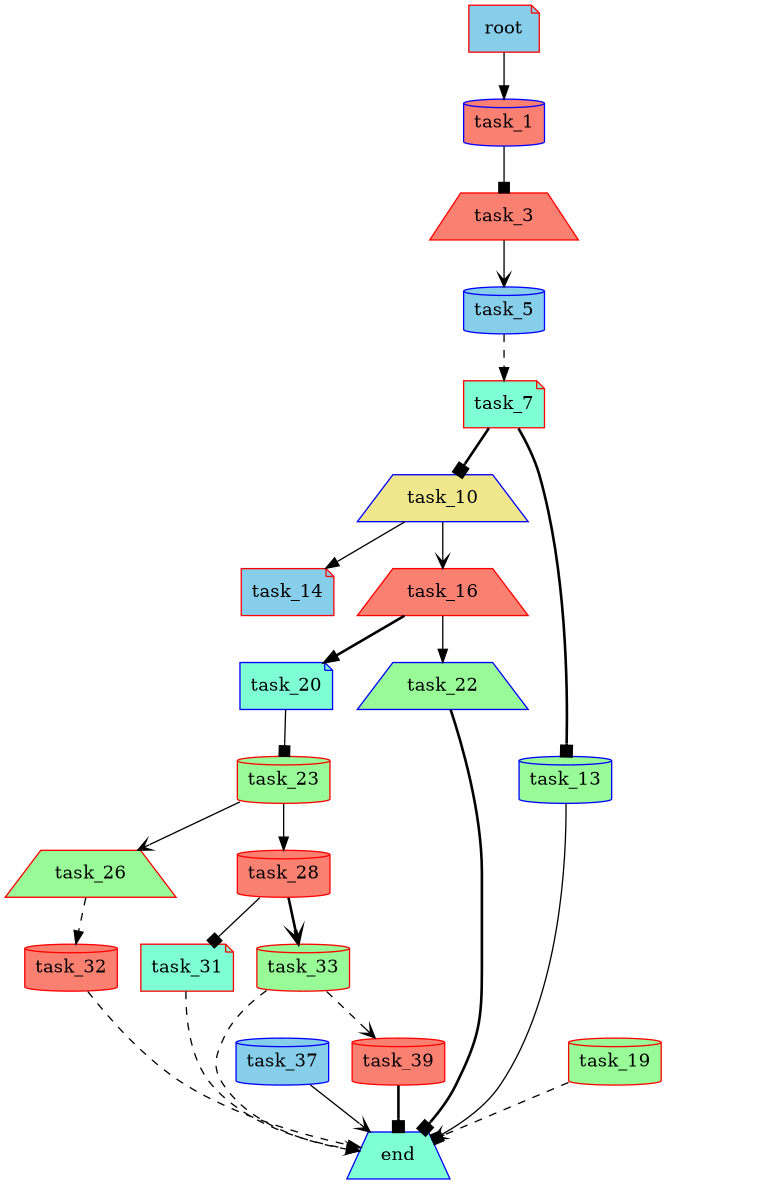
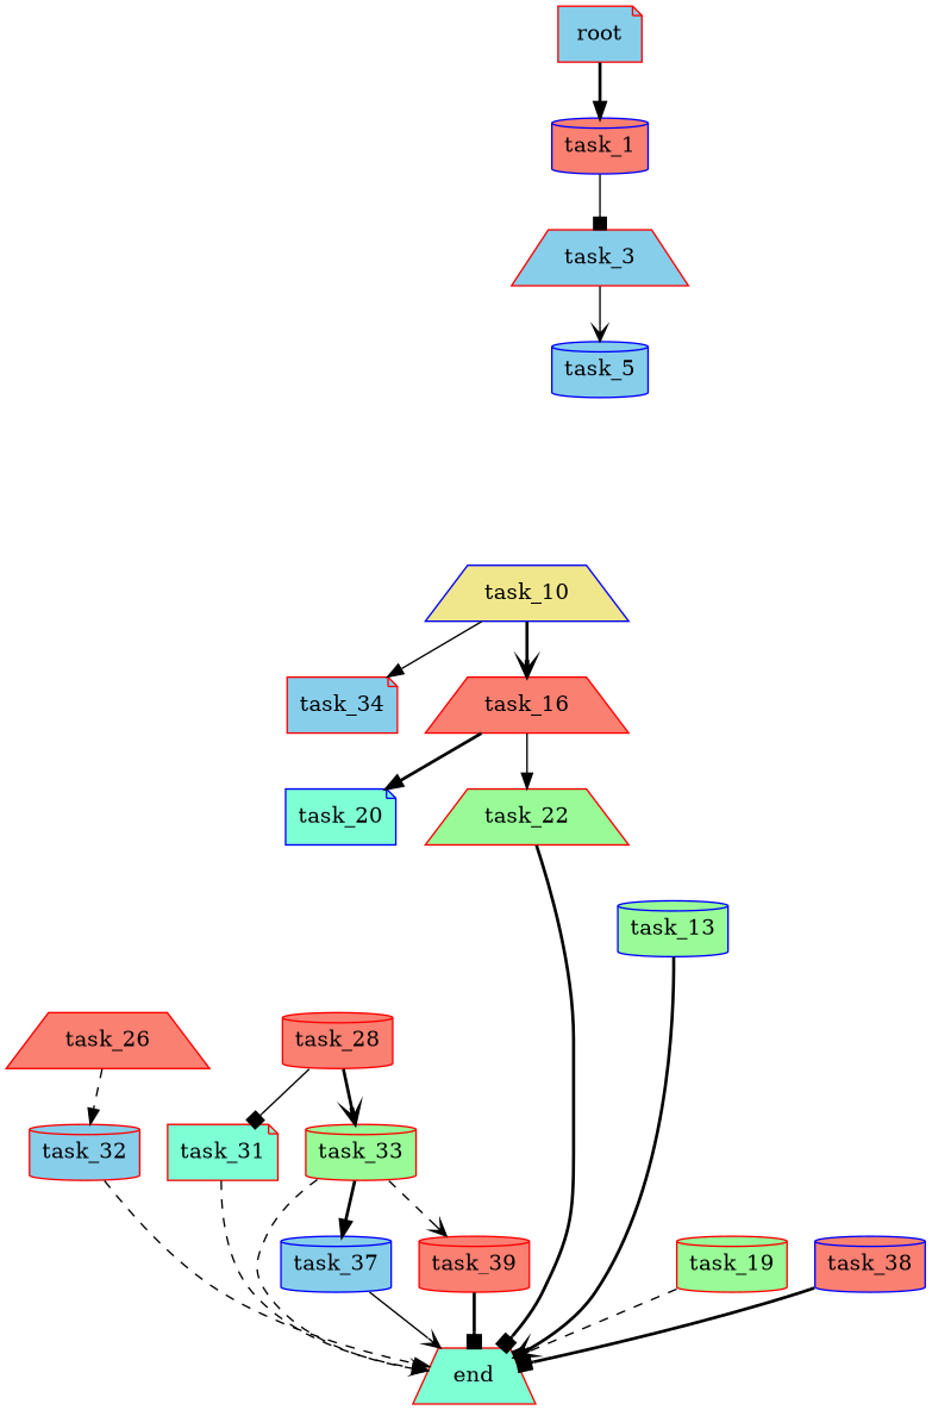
  digraph {
    node [color=red fillcolor=skyblue shape=cylinder style=filled]
    edge [arrowhead=normal style=bold]
    root [shape=note]
    task_1 [color=blue fillcolor=salmon]
-   task_3 [fillcolor=salmon shape=trapezium]
+   task_3 [shape=trapezium]
    task_5 [color=blue]
-   task_7 [fillcolor=aquamarine shape=note]
    task_10 [color=blue fillcolor=khaki shape=trapezium]
    task_13 [color=blue fillcolor=palegreen]
-   task_14 [shape=note]
+   task_14 [shape=note label=task_34]
    task_16 [fillcolor=salmon shape=trapezium]
-   end [color=blue fillcolor=aquamarine shape=trapezium]
+   end [fillcolor=aquamarine shape=trapezium]
    task_20 [color=blue fillcolor=aquamarine shape=note]
-   task_22 [color=blue fillcolor=palegreen shape=trapezium]
+   task_22 [fillcolor=palegreen shape=trapezium]
    task_19 [fillcolor=palegreen]
-   task_23 [fillcolor=palegreen]
-   task_26 [fillcolor=palegreen shape=trapezium]
+   task_26 [fillcolor=salmon shape=trapezium]
    task_28 [fillcolor=salmon]
-   task_32 [fillcolor=salmon]
+   task_32
    task_31 [fillcolor=aquamarine shape=note]
    task_33 [fillcolor=palegreen]
    task_37 [color=blue]
    task_39 [fillcolor=salmon]
-   root -> task_1 [style=solid]
+   task_38 [color=blue fillcolor=salmon]
+   root -> task_1
    task_1 -> task_3 [arrowhead=box style=solid]
    task_3 -> task_5 [arrowhead=vee style=solid]
-   task_5 -> task_7 [style=dashed]
-   task_7 -> task_10 [arrowhead=box]
-   task_7 -> task_13 [arrowhead=box]
    task_10 -> task_14 [style=solid]
-   task_10 -> task_16 [arrowhead=vee style=solid]
-   task_13 -> end [arrowhead=vee style=solid]
+   task_10 -> task_16 [arrowhead=vee]
+   task_13 -> end [arrowhead=vee]
    task_16 -> task_20
    task_16 -> task_22 [style=solid]
-   task_20 -> task_23 [arrowhead=box style=solid]
    task_22 -> end [arrowhead=box]
    task_19 -> end [arrowhead=box style=dashed]
-   task_23 -> task_26 [arrowhead=vee style=solid]
-   task_23 -> task_28 [style=solid]
    task_26 -> task_32 [style=dashed]
    task_28 -> task_31 [arrowhead=box style=solid]
    task_28 -> task_33 [arrowhead=vee]
    task_32 -> end [style=dashed]
    task_31 -> end [arrowhead=vee style=dashed]
    task_33 -> end [style=dashed]
+   task_33 -> task_37
    task_33 -> task_39 [arrowhead=vee style=dashed]
    task_37 -> end [arrowhead=vee style=solid]
    task_39 -> end [arrowhead=box]
+   task_38 -> end [arrowhead=box]
  }
